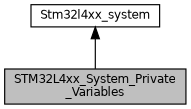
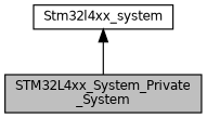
  digraph {
    rankdir=TB
    node [color=black fontname=Helvetica fontsize=10 shape=box style=filled]
-   n1 [fillcolor=grey75 fontcolor=black height=0.2 label="STM32L4xx_System_Private\l_Variables" width=0.4]
+   n1 [fillcolor=grey75 fontcolor=black height=0.2 label="STM32L4xx_System_Private\l_System" width=0.4]
    n2 [fillcolor=white height=0.2 label=Stm32l4xx_system width=0.4]
    n2 -> n1 [dir=back fontname=Helvetica fontsize=10 labelfontname=Helvetica labelfontsize=10 shape=plaintext style=solid]
  }
